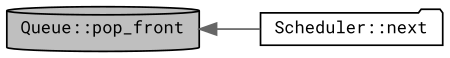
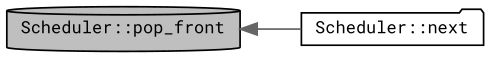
  digraph {
    rankdir=LR
    fontname="Roboto Mono"
    node [color=black fontname="Roboto Mono" fontsize=10]
-   n1 [fillcolor=grey75 fontcolor=black height=0.2 label="Queue::pop_front" shape=cylinder style=filled width=0.4]
+   n1 [fillcolor=grey75 fontcolor=black height=0.2 label="Scheduler::pop_front" shape=cylinder style=filled width=0.4]
    n2 [height=0.2 label="Scheduler::next" shape=folder width=0.4]
    n1 -> n2 [color=gray40 dir=back fontname="Roboto Mono" fontsize=10 labelfontname=Helvetica labelfontsize=10 style=solid]
  }
